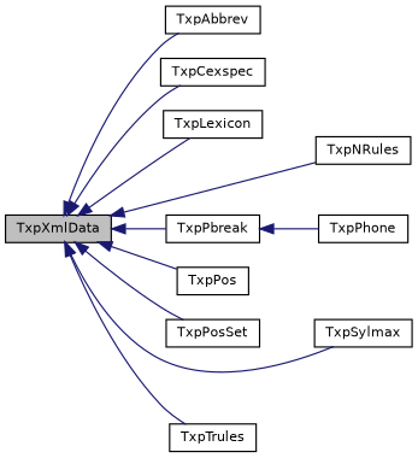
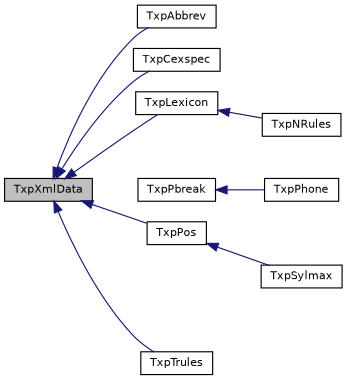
  digraph {
    rankdir=LR
    node [color=black fillcolor=white fontname=Helvetica fontsize=10 shape=record style=filled]
    edge [color=midnightblue dir=back fontname=Helvetica fontsize=10 labelfontname=Helvetica labelfontsize=10 style=solid]
    n1 [fillcolor=grey75 fontcolor=black height=0.2 label=TxpXmlData width=0.4]
    n2 [height=0.2 label=TxpAbbrev width=0.4]
    n3 [height=0.2 label=TxpCexspec width=0.4]
    n4 [height=0.2 label=TxpLexicon width=0.4]
    n5 [height=0.2 label=TxpNRules width=0.4]
    n6 [height=0.2 label=TxpPbreak width=0.4]
    n7 [height=0.2 label=TxpPos width=0.4]
-   n8 [height=0.2 label=TxpPosSet width=0.4]
    n9 [height=0.2 label=TxpSylmax width=0.4]
    n10 [height=0.2 label=TxpTrules width=0.4]
    n11 [height=0.2 label=TxpPhone width=0.4]
    n1 -> n2
    n1 -> n3
    n1 -> n4
-   n1 -> n5
-   n1 -> n6
+   n4 -> n5
    n1 -> n7
-   n1 -> n8
-   n1 -> n9
+   n7 -> n9
    n1 -> n10
    n6 -> n11
  }
